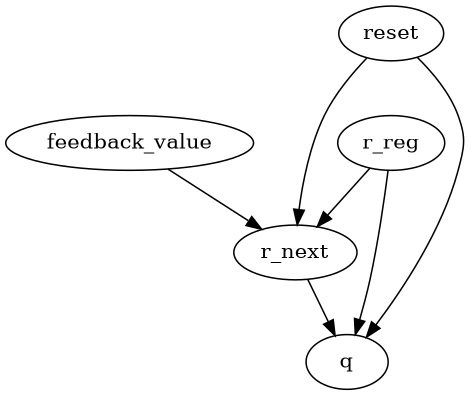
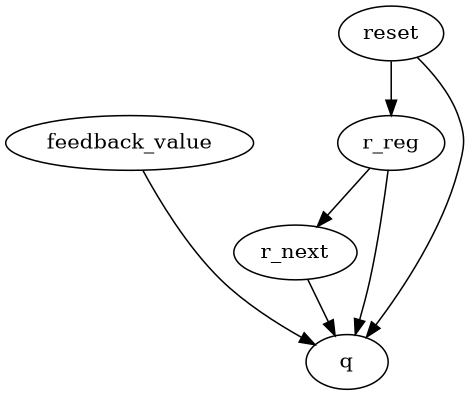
  strict digraph {
    edge [weight=1.0]
    r_reg
    r_next
    q
    feedback_value
    reset
    r_reg -> r_next
    r_reg -> q
    r_next -> q
-   feedback_value -> r_next
-   reset -> r_next [weight=2.0]
+   feedback_value -> q
+   reset -> r_reg [weight=2.0]
    reset -> q
  }
